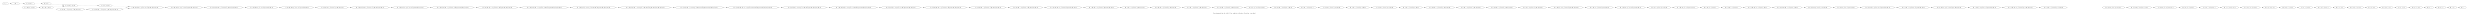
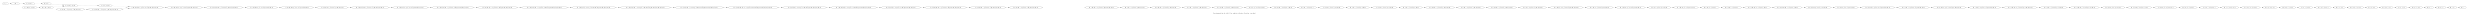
  digraph {
    fontname="IBM Plex Mono"
    label="Tree-decomposition of width 3 for register allocator (function _recvfrom)"
    rankdir=LR
    node [fontname="IBM Plex Mono"]
    edge [fontname="IBM Plex Mono" style=dotted]
    n1 [label="0 | : "]
    n2 [label="1 | 42 : "]
    n3 [label="2 | 41 42 : "]
    n4 [label="81 | 41 : "]
    n5 [label="4 | 39 40 : 22 23 "]
    n6 [label="3 | 40 41 : 22 23 "]
    n7 [label="80 | 40 : 22 23 "]
    n8 [label="79 | 39 : 22 23 "]
    n9 [label="7 | 26 37 38 39 : 2 3 4 5 6 7 20 21 22 23 32 33 "]
    n10 [label="5 | 26 39 : 2 3 4 5 6 7 20 21 22 23 "]
    n11 [label="6 | 26 38 39 : 2 3 4 5 6 7 20 21 22 23 32 33 "]
    n12 [label="78 | 26 37 39 : 2 3 4 5 6 7 20 21 22 23 32 33 "]
    n13 [label="8 | 26 36 37 39 : 2 3 4 5 6 7 20 21 22 23 32 33 "]
    n14 [label="77 | 26 36 39 : 2 3 4 5 6 7 20 21 22 23 "]
    n15 [label="9 | 26 35 36 39 : 2 3 4 5 6 7 20 21 22 23 "]
    n16 [label="76 | 26 35 39 : 2 3 4 5 6 7 20 21 22 23 "]
    n17 [label="10 | 26 34 35 39 : 2 3 4 5 6 7 20 21 22 23 26 27 "]
    n18 [label="75 | 26 34 39 : 2 3 4 5 6 7 20 21 22 23 26 27 "]
    n19 [label="11 | 26 33 34 39 : 2 3 4 5 6 7 20 21 22 23 26 27 30 31 "]
    n20 [label="74 | 26 33 39 : 2 3 4 5 6 7 20 21 22 23 26 27 30 31 "]
    n21 [label="12 | 26 32 33 39 : 2 3 4 5 6 7 20 21 22 23 24 25 26 27 30 31 "]
    n22 [label="73 | 26 32 39 : 2 3 4 5 6 7 20 21 22 23 24 25 26 27 30 31 "]
    n23 [label="13 | 26 31 32 39 : 2 3 4 5 6 7 20 21 22 23 24 25 26 27 28 29 30 31 "]
    n24 [label="72 | 26 31 39 : 2 3 4 5 6 7 20 21 22 23 24 25 26 27 28 29 30 31 "]
    n25 [label="14 | 26 30 31 39 : 2 3 4 5 6 7 20 21 22 23 24 25 26 27 28 29 30 31 "]
    n26 [label="71 | 26 30 39 : 2 3 4 5 6 7 20 21 22 23 24 25 26 27 28 29 "]
    n27 [label="15 | 26 29 30 39 : 2 3 4 5 6 7 20 21 22 23 24 25 26 27 28 29 "]
    n28 [label="70 | 26 29 39 : 2 3 4 5 6 7 20 21 22 23 24 25 26 27 "]
    n29 [label="16 | 26 28 29 39 : 2 3 4 5 6 7 20 21 22 23 24 25 26 27 "]
    n30 [label="82 | 26 28 39 : 2 3 4 5 6 7 20 21 22 23 24 25 "]
    n31 [label="69 | 26 28 : 2 3 4 5 6 7 20 21 22 23 24 25 "]
-   n32 [label="17 | 26 27 28 : 2 3 4 5 6 7 20 21 22 23 24 25 "]
    n33 [label="83 | 26 28 : 2 3 4 5 6 7 20 21 22 23 24 25 "]
    n34 [label="68 | 26 : 2 3 4 5 6 7 20 21 22 23 "]
    n35 [label="18 | 25 26 : 2 3 4 5 6 7 20 21 22 23 "]
    n36 [label="67 | 25 : 2 3 4 5 6 7 20 21 22 23 "]
    n37 [label="19 | 24 25 : 2 3 4 5 6 7 20 21 22 23 "]
    n38 [label="66 | 24 : 2 3 4 5 6 7 20 21 "]
    n39 [label="20 | 23 24 : 2 3 4 5 6 7 20 21 "]
    n40 [label="65 | 23 : 2 3 4 5 6 7 "]
    n41 [label="21 | 22 23 : 2 3 4 5 6 7 18 19 "]
    n42 [label="64 | 22 : 2 3 4 5 6 7 18 19 "]
    n43 [label="22 | 21 22 : 2 3 4 5 6 7 18 19 "]
    n44 [label="63 | 21 : 2 3 4 5 6 7 18 19 "]
    n45 [label="23 | 20 21 : 2 3 4 5 6 7 16 17 18 19 "]
    n46 [label="62 | 20 : 2 3 4 5 6 7 16 17 18 19 "]
    n47 [label="24 | 19 20 : 2 3 4 5 6 7 16 17 18 19 "]
    n48 [label="61 | 19 : 2 3 4 5 6 7 16 17 18 19 "]
    n49 [label="25 | 18 19 : 2 3 4 5 6 7 14 15 16 17 18 19 "]
    n50 [label="60 | 18 : 2 3 4 5 6 7 14 15 16 17 "]
    n51 [label="26 | 17 18 : 2 3 4 5 6 7 14 15 16 17 "]
    n52 [label="59 | 17 : 2 3 4 5 6 7 14 15 "]
    n53 [label="27 | 16 17 : 2 3 4 5 6 7 14 15 "]
    n54 [label="58 | 16 : 2 3 4 5 6 7 "]
    n55 [label="28 | 8 16 : 2 3 4 5 6 7 "]
    n56 [label="29 | 8 15 16 : 2 3 4 5 6 7 10 11 "]
    n57 [label="30 | 8 14 15 16 : 2 3 4 5 6 7 10 11 "]
    n58 [label="84 | 8 14 16 : 2 3 4 5 6 7 10 11 "]
    n59 [label="57 | 8 14 : 2 3 4 5 6 7 10 11 "]
    n60 [label="31 | 8 13 14 : 2 3 4 5 6 7 8 9 10 11 12 13 "]
    n61 [label="56 | 8 13 : 2 3 4 5 6 7 8 9 10 11 12 13 "]
    n62 [label="32 | 8 12 13 : 2 3 4 5 6 7 8 9 10 11 12 13 "]
    n63 [label="55 | 8 12 : 2 3 4 5 6 7 8 9 10 11 12 13 "]
    n64 [label="33 | 8 11 12 : 2 3 4 5 6 7 8 9 10 11 12 13 "]
    n65 [label="54 | 8 11 : 2 3 4 5 6 7 8 9 10 11 "]
+   n66 [label="34 | 8 10 11 : 2 3 4 5 6 7 8 9 10 11 "]
    n67 [label="53 | 8 10 : 2 3 4 5 6 7 8 9 "]
    n68 [label="35 | 8 9 10 : 2 3 4 5 6 7 8 9 "]
    n69 [label="85 | 8 10 : 2 3 4 5 6 7 8 9 "]
    n70 [label="52 | 8 : 2 3 4 5 6 7 "]
    n71 [label="36 | 7 8 : 2 3 4 5 6 7 "]
    n72 [label="51 | 7 : 2 3 4 5 6 7 "]
    n73 [label="37 | 6 7 : 2 3 4 5 6 7 "]
    n74 [label="50 | 6 : 2 3 4 5 "]
    n75 [label="38 | 5 6 : 2 3 4 5 "]
    n76 [label="49 | 5 : 2 3 4 5 "]
    n77 [label="39 | 4 5 : 2 3 4 5 "]
    n78 [label="48 | 4 : 2 3 "]
    n79 [label="40 | 3 4 : 0 1 2 3 "]
    n80 [label="47 | 3 : 0 1 "]
    n81 [label="41 | 2 3 : 0 1 "]
    n82 [label="46 | 2 : 0 1 "]
    n83 [label="42 | 1 2 : 0 1 "]
    n84 [label="45 | 1 : "]
    n85 [label="43 | 0 1 : "]
    n86 [label="86 | 1 : "]
    n87 [label="44 | : "]
    n1 -> n2
    n2 -> n3 [style=dashed]
    n3 -> n4
    n4 -> n5 [style=dashed]
    n5 -> n8 [style=dashed]
    n6 -> n7 [style=dashed]
    n7 -> n5
    n8 -> n9
    n9 -> n12 [style=dashed]
    n10 -> n11
    n11 -> n9
    n12 -> n13 [style=dashed]
    n13 -> n14 [style=dashed]
    n14 -> n15
    n15 -> n16
    n16 -> n17 [style=dashed]
    n17 -> n18 [style=dashed]
    n18 -> n19 [style=dashed]
    n19 -> n20
    n20 -> n21
    n21 -> n22 [style=dashed]
    n22 -> n23
    n23 -> n24
    n24 -> n25 [style=dashed]
    n25 -> n26
    n26 -> n27 [style=dashed]
    n27 -> n28
    n28 -> n29
    n29 -> n30 [style=dashed]
    n30 -> n31 [style=dashed]
-   n31 -> n32
-   n32 -> n33
    n33 -> n34 [style=dashed]
    n34 -> n35 [style=dashed]
    n35 -> n36
    n36 -> n37
    n37 -> n38 [style=dashed]
    n38 -> n39 [style=dashed]
    n39 -> n40
    n40 -> n41 [style=dashed]
    n41 -> n42 [style=dashed]
    n42 -> n43 [style=dashed]
    n43 -> n44
    n44 -> n45 [style=dashed]
    n45 -> n46
    n46 -> n47
    n47 -> n48
    n48 -> n49
    n49 -> n50
    n50 -> n51
    n51 -> n52
    n52 -> n53 [style=dashed]
    n53 -> n54
    n54 -> n55
    n55 -> n56 [style=dashed]
    n56 -> n57 [style=dashed]
    n57 -> n58
    n58 -> n59 [style=dashed]
    n59 -> n60 [style=dashed]
    n60 -> n61 [style=dashed]
    n61 -> n62 [style=dashed]
    n62 -> n63 [style=dashed]
    n63 -> n64 [style=dashed]
    n64 -> n65 [style=dashed]
+   n65 -> n66 [style=dashed]
+   n66 -> n67
    n67 -> n68
    n68 -> n69
    n69 -> n70
    n70 -> n71
    n71 -> n72 [style=dashed]
    n72 -> n73
    n73 -> n74
    n74 -> n75 [style=dashed]
    n75 -> n76
    n76 -> n77
    n77 -> n78
    n78 -> n79
    n79 -> n80 [style=dashed]
    n80 -> n81 [style=dashed]
    n81 -> n82
    n82 -> n83 [style=dashed]
    n83 -> n84 [style=dashed]
    n84 -> n85
    n85 -> n86 [style=dashed]
    n86 -> n87 [style=dashed]
  }
